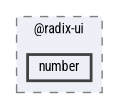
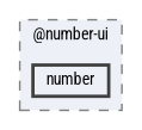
  digraph {
    compound=true
    rankdir=LR
    fontname="Roboto Condensed"
    n1 [color=grey25 fillcolor="#edf0f7" fontname="Roboto Condensed" fontsize=10 height=0.2 label=number shape=box style="filled,bold" width=0.4]
    subgraph cluster_1 {
      bgcolor="#edf0f7"
      fontsize=10
-     label="@radix-ui"
+     label="@number-ui"
      pencolor=grey50
      style="filled,dashed"
      n1
    }
  }
